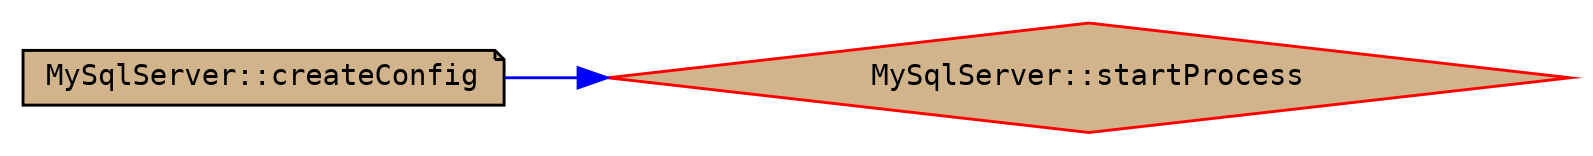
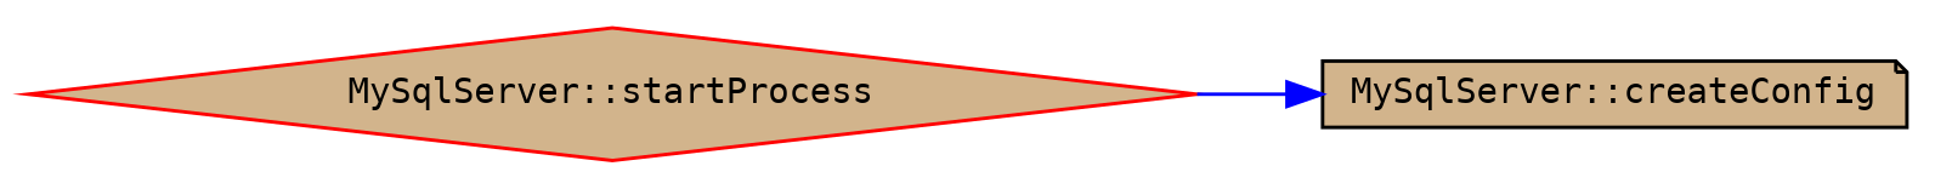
  digraph {
    rankdir=RL
    fontname="DejaVu Sans Mono"
    node [fillcolor=tan fontname="DejaVu Sans Mono" fontsize=10 style=filled]
    n1 [color=black fontcolor=black height=0.2 label="MySqlServer::createConfig" shape=note width=0.4]
    n2 [color=red height=0.2 label="MySqlServer::startProcess" shape=diamond width=0.4]
-   n2 -> n1 [color=blue dir=back fontname="DejaVu Sans Mono" fontsize=10 labelfontname=Helvetica labelfontsize=10 style=solid]
+   n1 -> n2 [color=blue dir=back fontname="DejaVu Sans Mono" fontsize=10 labelfontname=Helvetica labelfontsize=10 style=solid]
  }
